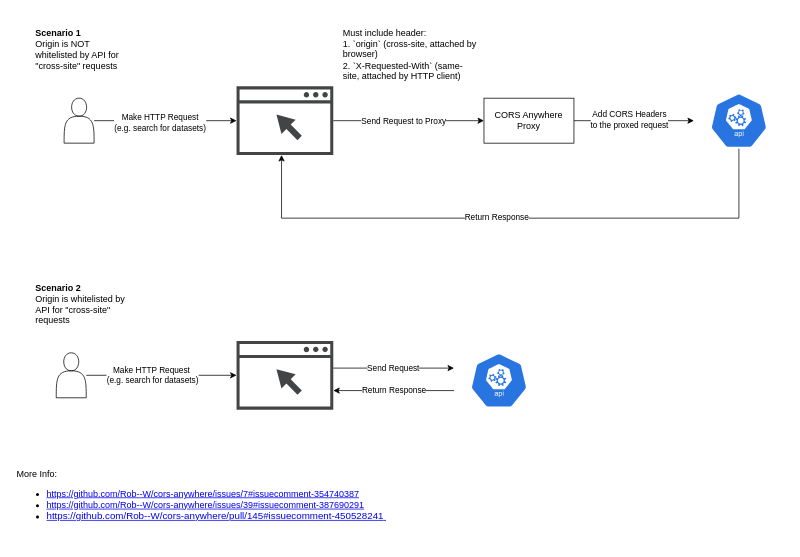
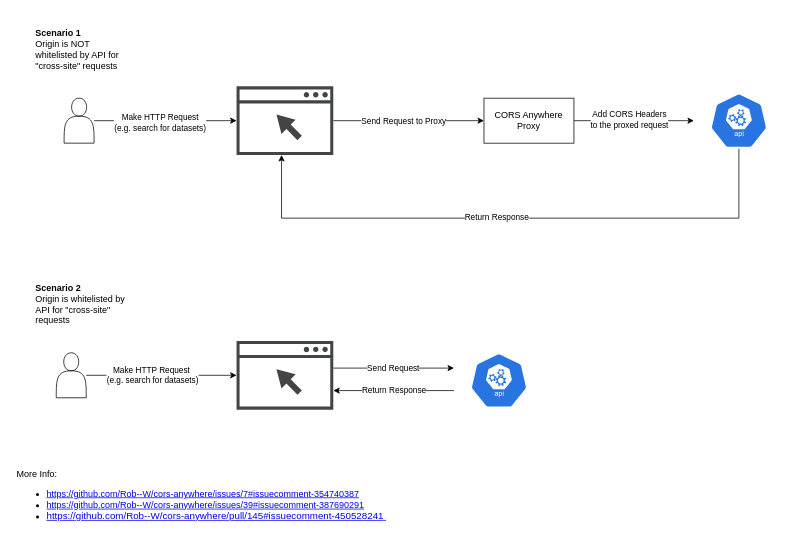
  <mxCell id="0" />
  <mxCell id="1" parent="0" />
  <mxCell id="2" style="edgeStyle=orthogonalEdgeStyle;rounded=0;orthogonalLoop=1;jettySize=auto;html=1;" edge="1" parent="1" source="4" target="7"><mxGeometry relative="1" as="geometry" /></mxCell>
  <mxCell id="3" value="Send Request to Proxy" style="edgeLabel;html=1;align=center;verticalAlign=middle;resizable=0;points=[];" vertex="1" connectable="0" parent="2"><mxGeometry x="-0.076" y="-3" relative="1" as="geometry"><mxPoint y="-3" as="offset" /></mxGeometry></mxCell>
  <mxCell id="4" value="" style="pointerEvents=1;shadow=0;dashed=0;html=1;strokeColor=none;fillColor=#434445;aspect=fixed;labelPosition=center;verticalLabelPosition=bottom;verticalAlign=top;align=center;outlineConnect=0;shape=mxgraph.vvd.web_browser;" vertex="1" parent="1"><mxGeometry x="315" y="114.2" width="129.01" height="91.6" as="geometry" /></mxCell>
  <mxCell id="5" style="edgeStyle=orthogonalEdgeStyle;rounded=0;orthogonalLoop=1;jettySize=auto;html=1;" edge="1" parent="1" source="7" target="23"><mxGeometry relative="1" as="geometry" /></mxCell>
  <mxCell id="6" value="Add CORS Headers &lt;br&gt;to the proxed request" style="edgeLabel;html=1;align=center;verticalAlign=middle;resizable=0;points=[];" vertex="1" connectable="0" parent="5"><mxGeometry x="-0.089" y="2" relative="1" as="geometry"><mxPoint as="offset" /></mxGeometry></mxCell>
  <mxCell id="7" value="CORS Anywhere&lt;br&gt;Proxy" style="rounded=0;whiteSpace=wrap;html=1;" vertex="1" parent="1"><mxGeometry x="645" y="130" width="120" height="60" as="geometry" /></mxCell>
  <mxCell id="8" style="edgeStyle=orthogonalEdgeStyle;rounded=0;orthogonalLoop=1;jettySize=auto;html=1;exitX=0.5;exitY=1;exitDx=0;exitDy=0;exitPerimeter=0;" edge="1" parent="1" source="23" target="4"><mxGeometry relative="1" as="geometry"><mxPoint x="885" y="188.2" as="sourcePoint" /><Array as="points"><mxPoint x="985" y="290" /><mxPoint x="375" y="290" /></Array></mxGeometry></mxCell>
  <mxCell id="9" value="Return Response" style="edgeLabel;html=1;align=center;verticalAlign=middle;resizable=0;points=[];" vertex="1" connectable="0" parent="8"><mxGeometry x="0.059" y="-2" relative="1" as="geometry"><mxPoint as="offset" /></mxGeometry></mxCell>
  <mxCell id="10" style="edgeStyle=orthogonalEdgeStyle;rounded=0;orthogonalLoop=1;jettySize=auto;html=1;" edge="1" parent="1" source="12" target="4"><mxGeometry relative="1" as="geometry" /></mxCell>
  <mxCell id="11" value="Make HTTP Request &lt;br&gt;(e.g. search for datasets)" style="edgeLabel;html=1;align=center;verticalAlign=middle;resizable=0;points=[];" vertex="1" connectable="0" parent="10"><mxGeometry x="-0.08" y="-2" relative="1" as="geometry"><mxPoint as="offset" /></mxGeometry></mxCell>
  <mxCell id="12" value="" style="shape=actor;whiteSpace=wrap;html=1;" vertex="1" parent="1"><mxGeometry x="85" y="130" width="40" height="60" as="geometry" /></mxCell>
  <mxCell id="13" value="&lt;b&gt;Scenario 1&lt;/b&gt;&lt;br&gt;Origin is NOT whitelisted by API for &quot;cross-site&quot; requests" style="text;html=1;strokeColor=none;fillColor=none;align=left;verticalAlign=middle;whiteSpace=wrap;rounded=0;" vertex="1" parent="1"><mxGeometry x="45" y="20" width="130" height="90" as="geometry" /></mxCell>
  <mxCell id="14" value="&lt;b&gt;Scenario 2&lt;br&gt;&lt;/b&gt;Origin is whitelisted by API for &quot;cross-site&quot; requests" style="text;html=1;strokeColor=none;fillColor=none;align=left;verticalAlign=middle;whiteSpace=wrap;rounded=0;" vertex="1" parent="1"><mxGeometry x="45" y="360" width="130" height="90" as="geometry" /></mxCell>
  <mxCell id="15" value="Send Request" style="edgeStyle=orthogonalEdgeStyle;rounded=0;orthogonalLoop=1;jettySize=auto;html=1;" edge="1" parent="1" source="16" target="18"><mxGeometry relative="1" as="geometry"><Array as="points"><mxPoint x="525" y="490" /><mxPoint x="525" y="490" /></Array></mxGeometry></mxCell>
  <mxCell id="16" value="" style="pointerEvents=1;shadow=0;dashed=0;html=1;strokeColor=none;fillColor=#434445;aspect=fixed;labelPosition=center;verticalLabelPosition=bottom;verticalAlign=top;align=center;outlineConnect=0;shape=mxgraph.vvd.web_browser;" vertex="1" parent="1"><mxGeometry x="315.01" y="453.8" width="129.01" height="91.6" as="geometry" /></mxCell>
  <mxCell id="17" value="Return Response" style="edgeStyle=orthogonalEdgeStyle;rounded=0;orthogonalLoop=1;jettySize=auto;html=1;" edge="1" parent="1" source="18" target="16"><mxGeometry relative="1" as="geometry"><Array as="points"><mxPoint x="525" y="520" /><mxPoint x="525" y="520" /></Array></mxGeometry></mxCell>
  <mxCell id="18" value="" style="html=1;dashed=0;whitespace=wrap;fillColor=#2875E2;strokeColor=#ffffff;points=[[0.005,0.63,0],[0.1,0.2,0],[0.9,0.2,0],[0.5,0,0],[0.995,0.63,0],[0.72,0.99,0],[0.5,1,0],[0.28,0.99,0]];shape=mxgraph.kubernetes.icon;prIcon=api" vertex="1" parent="1"><mxGeometry x="605" y="469.6" width="120" height="74" as="geometry" /></mxCell>
  <mxCell id="19" style="edgeStyle=orthogonalEdgeStyle;rounded=0;orthogonalLoop=1;jettySize=auto;html=1;" edge="1" parent="1" source="22" target="16"><mxGeometry relative="1" as="geometry" /></mxCell>
  <mxCell id="20" value="&lt;span style=&quot;color: rgba(0 , 0 , 0 , 0) ; font-family: monospace ; font-size: 0px ; background-color: rgb(248 , 249 , 250)&quot;&gt;%3CmxGraphModel%3E%3Croot%3E%3CmxCell%20id%3D%220%22%2F%3E%3CmxCell%20id%3D%221%22%20parent%3D%220%22%2F%3E%3CmxCell%20id%3D%222%22%20value%3D%22Make%20HTTP%20Request%20%26lt%3Bbr%26gt%3B(e.g.%20search%20for%20datasets)%22%20style%3D%22edgeLabel%3Bhtml%3D1%3Balign%3Dcenter%3BverticalAlign%3Dmiddle%3Bresizable%3D0%3Bpoints%3D%5B%5D%3B%22%20vertex%3D%221%22%20connectable%3D%220%22%20parent%3D%221%22%3E%3CmxGeometry%20x%3D%22-883%22%20y%3D%22282%22%20as%3D%22geometry%22%2F%3E%3C%2FmxCell%3E%3C%2Froot%3E%3C%2FmxGraphModel%3E&lt;/span&gt;" style="edgeLabel;html=1;align=center;verticalAlign=middle;resizable=0;points=[];" vertex="1" connectable="0" parent="19"><mxGeometry y="10" relative="1" as="geometry"><mxPoint x="-10" y="8" as="offset" /></mxGeometry></mxCell>
  <mxCell id="21" value="Make HTTP Request&amp;nbsp;&lt;br&gt;(e.g. search for datasets)" style="edgeLabel;html=1;align=center;verticalAlign=middle;resizable=0;points=[];" vertex="1" connectable="0" parent="19"><mxGeometry y="-12" relative="1" as="geometry"><mxPoint x="-12" y="-12" as="offset" /></mxGeometry></mxCell>
  <mxCell id="22" value="" style="shape=actor;whiteSpace=wrap;html=1;" vertex="1" parent="1"><mxGeometry x="74.51" y="469.6" width="40" height="60" as="geometry" /></mxCell>
  <mxCell id="23" value="" style="html=1;dashed=0;whitespace=wrap;fillColor=#2875E2;strokeColor=#ffffff;points=[[0.005,0.63,0],[0.1,0.2,0],[0.9,0.2,0],[0.5,0,0],[0.995,0.63,0],[0.72,0.99,0],[0.5,1,0],[0.28,0.99,0]];shape=mxgraph.kubernetes.icon;prIcon=api" vertex="1" parent="1"><mxGeometry x="925" y="123" width="120" height="74" as="geometry" /></mxCell>
- <mxCell id="24" value="Must include header: &lt;br&gt;1. `origin` (cross-site, attached by browser)&amp;nbsp;&lt;br&gt;2. `X-Requested-With` (same-site, attached by HTTP client)" style="text;html=1;strokeColor=none;fillColor=none;align=left;verticalAlign=middle;whiteSpace=wrap;rounded=0;" vertex="1" parent="1"><mxGeometry x="455" y="30" width="180.99" height="84.2" as="geometry" /></mxCell>
  <mxCell id="25" value="&lt;span style=&quot;background-color: rgb(255 , 255 , 255)&quot;&gt;More Info:&amp;nbsp;&lt;/span&gt;&lt;span style=&quot;font-size: 13px&quot;&gt;  &lt;br&gt;&lt;/span&gt;&lt;ul&gt;&lt;li&gt;&lt;span&gt;&lt;a href=&quot;https://github.com/Rob--W/cors-anywhere/issues/7#issuecomment-354740387&quot;&gt;https://github.com/Rob--W/cors-anywhere/issues/7#issuecomment-354740387&lt;/a&gt;&lt;br&gt;&lt;/span&gt;&lt;/li&gt;&lt;li&gt;&lt;a href=&quot;https://github.com/Rob--W/cors-anywhere/issues/39#issuecomment-387690291&quot;&gt;&lt;span&gt;https://github.com/Rob--W/cors-anywhere/issues/39#issuecomment-387690291&lt;/span&gt;&lt;br&gt;&lt;/a&gt;&lt;/li&gt;&lt;li&gt;&lt;span style=&quot;background-color: rgb(255 , 255 , 255)&quot;&gt;&lt;a href=&quot;https://github.com/Rob--W/cors-anywhere/pull/145#issuecomment-450528241&quot;&gt;&lt;span style=&quot;font-size: 13px&quot;&gt;https://github.com/Rob--W/cors-anywhere/pull/145#issuecomment-450528241&lt;/span&gt;&amp;nbsp;&lt;/a&gt;&lt;/span&gt;&lt;/li&gt;&lt;/ul&gt;" style="text;html=1;strokeColor=none;fillColor=none;align=left;verticalAlign=middle;whiteSpace=wrap;rounded=0;" vertex="1" parent="1"><mxGeometry x="20" y="610" width="530" height="110" as="geometry" /></mxCell>
